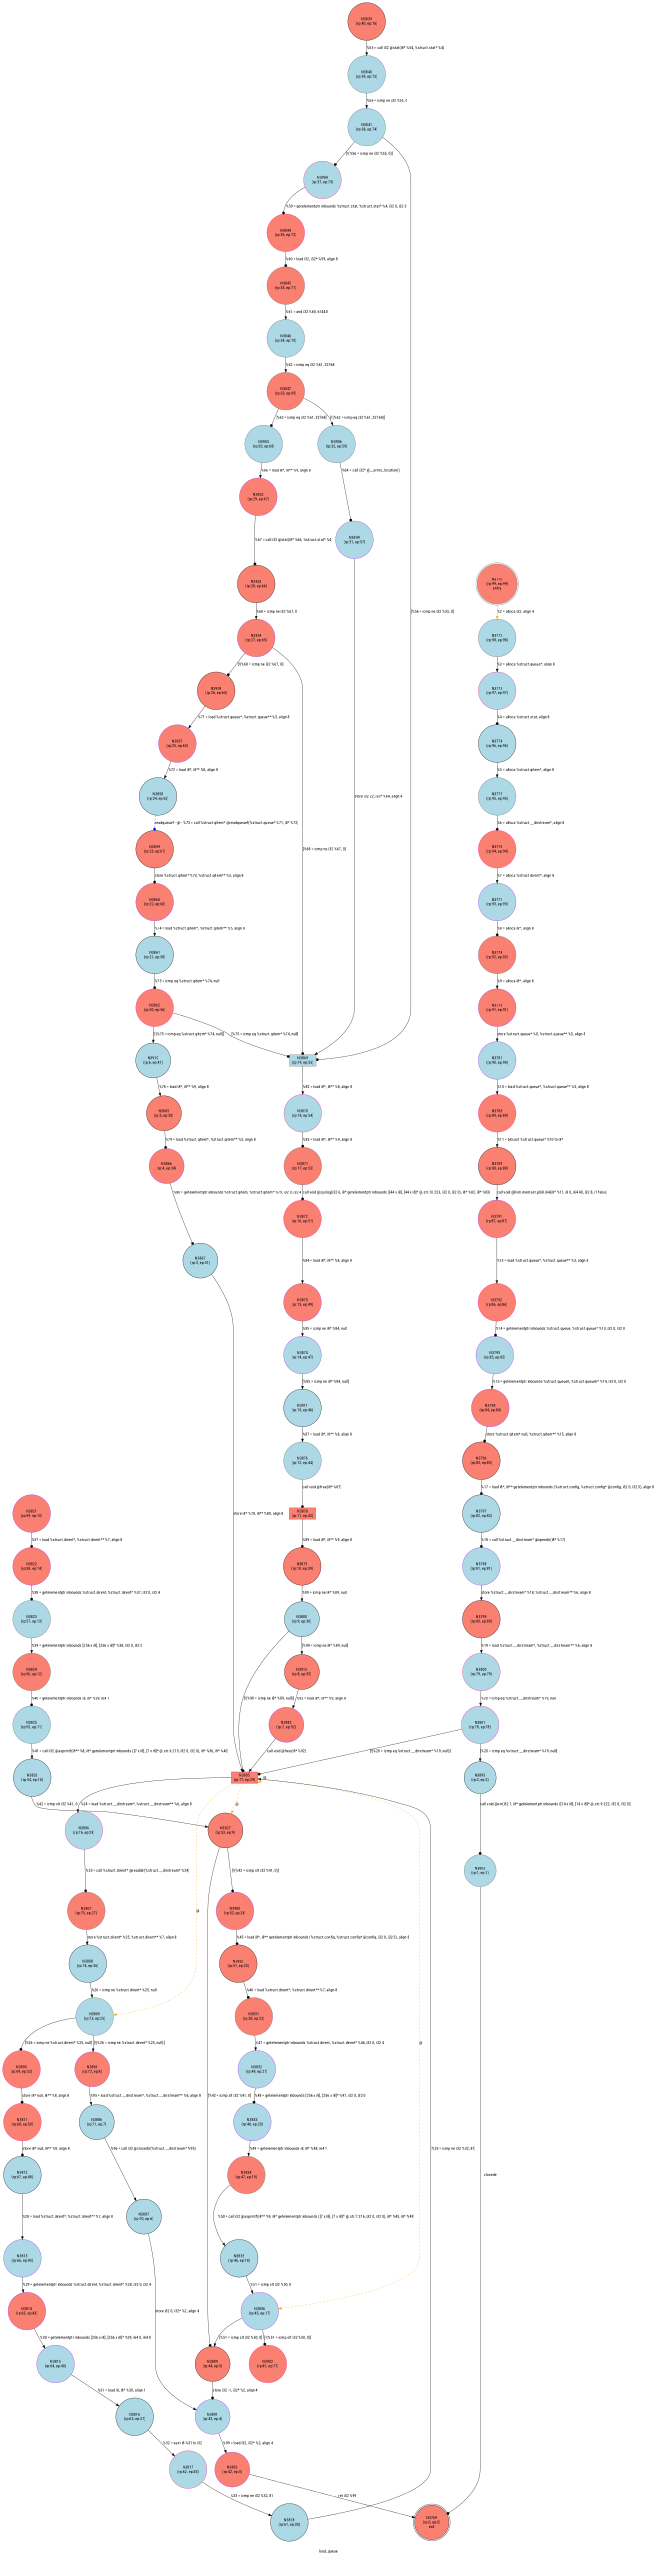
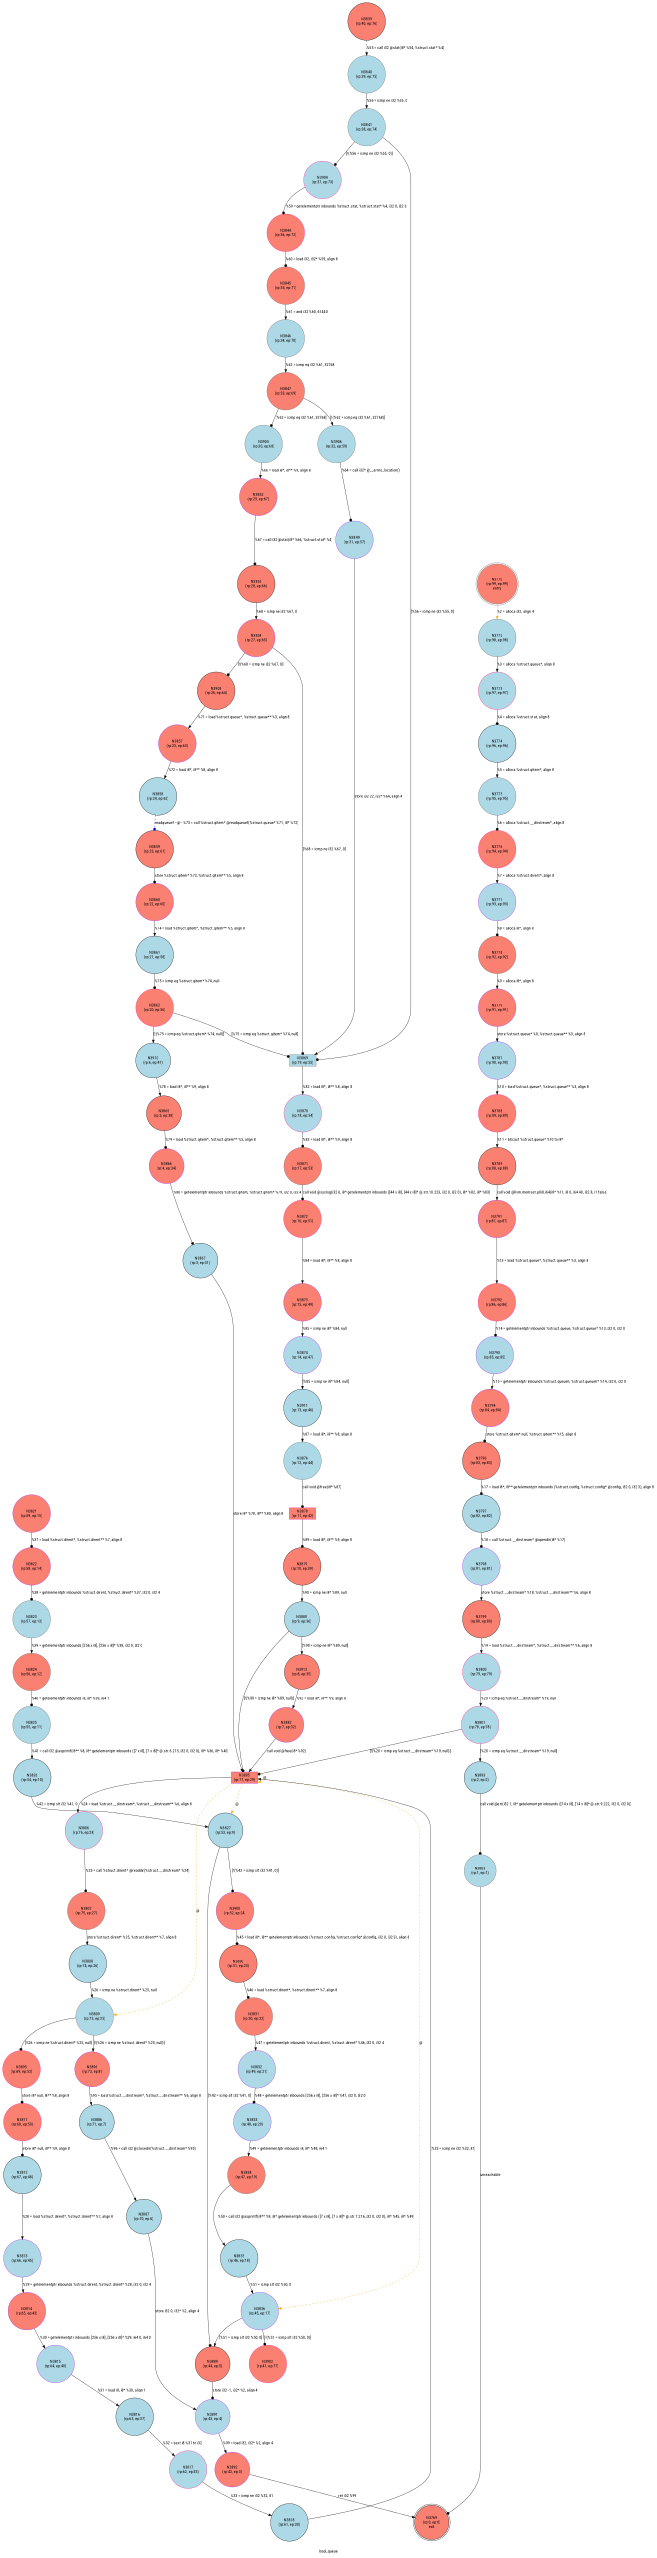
  digraph {
    fontname="Roboto Condensed"
    label=load_queue
    node [color=black fillcolor=salmon fontname="Roboto Condensed" shape=circle style=filled]
    edge [arrowhead=normal fontname="Roboto Condensed"]
    n1 [label="N3769\n(rp:0, ep:0)\nexit" shape=doublecircle]
    n2 [color=gray40 label="N3770\n(rp:99, ep:99)\nentry" shape=doublecircle]
    n3 [color=gray40 fillcolor=lightblue label="N3772\n(rp:98, ep:98)"]
    n4 [color=deeppink fillcolor=lightblue label="N3773\n(rp:97, ep:97)"]
    n5 [fillcolor=lightblue label="N3774\n(rp:96, ep:96)"]
    n6 [color=gray40 fillcolor=lightblue label="N3775\n(rp:95, ep:95)"]
    n7 [color=deeppink label="N3776\n(rp:94, ep:94)"]
    n8 [color=purple fillcolor=lightblue label="N3777\n(rp:93, ep:93)"]
    n9 [color=gray40 label="N3778\n(rp:92, ep:92)"]
    n10 [color=purple label="N3779\n(rp:91, ep:91)"]
    n11 [color=purple fillcolor=lightblue label="N3787\n(rp:90, ep:90)"]
    n12 [color=deeppink label="N3788\n(rp:89, ep:89)"]
    n13 [label="N3789\n(rp:88, ep:88)"]
    n14 [color=purple label="N3791\n(rp:87, ep:87)"]
    n15 [color=deeppink label="N3792\n(rp:86, ep:86)"]
    n16 [color=purple fillcolor=lightblue label="N3793\n(rp:85, ep:85)"]
    n17 [color=purple label="N3794\n(rp:84, ep:84)"]
    n18 [label="N3796\n(rp:83, ep:83)"]
    n19 [fillcolor=lightblue label="N3797\n(rp:82, ep:82)"]
    n20 [color=purple fillcolor=lightblue label="N3798\n(rp:81, ep:81)"]
    n21 [label="N3799\n(rp:80, ep:80)"]
    n22 [color=deeppink fillcolor=lightblue label="N3800\n(rp:79, ep:79)"]
    n23 [color=deeppink fillcolor=lightblue label="N3801\n(rp:78, ep:78)"]
    n24 [fillcolor=lightblue label="N3893\n(rp:2, ep:2)"]
    n25 [color=purple label="N3805\n(rp:77, ep:29)" shape=box]
    n26 [color=gray40 fillcolor=lightblue label="N3803\n(rp:1, ep:1)"]
    n27 [color=deeppink fillcolor=lightblue label="N3806\n(rp:76, ep:28)"]
    n28 [color=gray40 fillcolor=lightblue label="N3809\n(rp:73, ep:25)"]
-   n29 [label="N3827\n(rp:53, ep:9)"]
+   n29 [fillcolor=lightblue label="N3827\n(rp:53, ep:9)"]
    n30 [color=purple fillcolor=lightblue label="N3836\n(rp:45, ep:17)"]
    n31 [color=gray40 label="N3807\n(rp:75, ep:27)"]
    n32 [color=deeppink label="N3895\n(rp:69, ep:52)"]
    n33 [color=purple label="N3896\n(rp:72, ep:8)"]
    n34 [color=purple label="N3900\n(rp:52, ep:24)"]
    n35 [label="N3889\n(rp:44, ep:5)"]
    n36 [color=deeppink label="N3902\n(rp:41, ep:77)"]
    n37 [fillcolor=lightblue label="N3808\n(rp:74, ep:26)"]
    n38 [color=deeppink label="N3811\n(rp:68, ep:50)"]
    n39 [fillcolor=lightblue label="N3886\n(rp:71, ep:7)"]
    n40 [label="N3830\n(rp:51, ep:23)"]
    n41 [color=purple fillcolor=lightblue label="N3891\n(rp:43, ep:4)"]
    n42 [fillcolor=lightblue label="N3812\n(rp:67, ep:48)"]
    n43 [fillcolor=lightblue label="N3887\n(rp:70, ep:6)"]
    n44 [color=purple fillcolor=lightblue label="N3813\n(rp:66, ep:45)"]
    n45 [color=purple label="N3814\n(rp:65, ep:43)"]
    n46 [color=purple fillcolor=lightblue label="N3815\n(rp:64, ep:40)"]
    n47 [fillcolor=lightblue label="N3816\n(rp:63, ep:37)"]
    n48 [color=deeppink fillcolor=lightblue label="N3817\n(rp:62, ep:33)"]
    n49 [fillcolor=lightblue label="N3818\n(rp:61, ep:30)"]
    n50 [color=purple label="N3821\n(rp:59, ep:15)"]
    n51 [color=purple label="N3822\n(rp:58, ep:14)"]
    n52 [color=gray40 fillcolor=lightblue label="N3823\n(rp:57, ep:13)"]
    n53 [color=gray40 label="N3824\n(rp:56, ep:12)"]
    n54 [color=gray40 fillcolor=lightblue label="N3825\n(rp:55, ep:11)"]
    n55 [fillcolor=lightblue label="N3826\n(rp:54, ep:10)"]
    n56 [color=gray40 label="N3831\n(rp:50, ep:22)"]
    n57 [color=purple label="N3892\n(rp:42, ep:3)"]
    n58 [color=purple fillcolor=lightblue label="N3832\n(rp:49, ep:21)"]
    n59 [color=purple fillcolor=lightblue label="N3833\n(rp:48, ep:20)"]
    n60 [color=gray40 label="N3834\n(rp:47, ep:19)"]
    n61 [fillcolor=lightblue label="N3835\n(rp:46, ep:18)"]
    n62 [label="N3839\n(rp:40, ep:76)"]
    n63 [color=gray40 fillcolor=lightblue label="N3840\n(rp:39, ep:75)"]
    n64 [color=gray40 fillcolor=lightblue label="N3841\n(rp:38, ep:74)"]
    n65 [color=deeppink fillcolor=lightblue label="N3904\n(rp:37, ep:73)"]
    n66 [color=gray40 fillcolor=lightblue label="N3869\n(rp:19, ep:55)" shape=box]
    n67 [color=deeppink label="N3844\n(rp:36, ep:72)"]
    n68 [color=deeppink fillcolor=lightblue label="N3870\n(rp:18, ep:54)"]
    n69 [color=gray40 label="N3845\n(rp:35, ep:71)"]
    n70 [color=gray40 label="N3871\n(rp:17, ep:53)"]
    n71 [color=gray40 fillcolor=lightblue label="N3846\n(rp:34, ep:70)"]
    n72 [color=gray40 label="N3847\n(rp:33, ep:69)"]
    n73 [color=gray40 fillcolor=lightblue label="N3905\n(rp:30, ep:68)"]
    n74 [color=gray40 fillcolor=lightblue label="N3906\n(rp:32, ep:59)"]
    n75 [color=purple label="N3852\n(rp:29, ep:67)"]
    n76 [color=purple fillcolor=lightblue label="N3849\n(rp:31, ep:57)"]
    n77 [label="N3853\n(rp:28, ep:66)"]
    n78 [color=purple label="N3854\n(rp:27, ep:65)"]
    n79 [label="N3908\n(rp:26, ep:64)"]
    n80 [color=purple label="N3857\n(rp:25, ep:63)"]
    n81 [fillcolor=lightblue label="N3858\n(rp:24, ep:62)"]
    n82 [label="N3859\n(rp:23, ep:61)"]
    n83 [color=purple label="N3860\n(rp:22, ep:60)"]
    n84 [fillcolor=lightblue label="N3861\n(rp:21, ep:58)"]
    n85 [color=deeppink label="N3862\n(rp:20, ep:56)"]
    n86 [fillcolor=lightblue label="N3910\n(rp:6, ep:41)"]
    n87 [label="N3865\n(rp:5, ep:38)"]
    n88 [color=purple label="N3866\n(rp:4, ep:34)"]
    n89 [fillcolor=lightblue label="N3867\n(rp:3, ep:31)"]
    n90 [color=deeppink label="N3872\n(rp:16, ep:51)"]
    n91 [color=purple label="N3873\n(rp:15, ep:49)"]
    n92 [color=purple fillcolor=lightblue label="N3874\n(rp:14, ep:47)"]
    n93 [fillcolor=lightblue label="N3911\n(rp:13, ep:46)"]
    n94 [color=gray40 fillcolor=lightblue label="N3876\n(rp:12, ep:44)"]
    n95 [color=deeppink label="N3878\n(rp:11, ep:42)" shape=box]
    n96 [label="N3879\n(rp:10, ep:39)"]
    n97 [fillcolor=lightblue label="N3880\n(rp:9, ep:36)"]
    n98 [label="N3913\n(rp:8, ep:35)"]
    n99 [color=purple label="N3882\n(rp:7, ep:32)"]
    n2 -> n3 [color=orange label="%2 = alloca i32, align 4"]
    n3 -> n4 [label="%3 = alloca %struct.queue*, align 8"]
    n4 -> n5 [arrowhead=dot label="%4 = alloca %struct.stat, align 8"]
    n5 -> n6 [label="%5 = alloca %struct.qitem*, align 8"]
    n6 -> n7 [arrowhead=dot label="%6 = alloca %struct.__dirstream*, align 8"]
    n7 -> n8 [label="%7 = alloca %struct.dirent*, align 8"]
    n8 -> n9 [arrowhead=dot label="%8 = alloca i8*, align 8"]
    n9 -> n10 [label="%9 = alloca i8*, align 8"]
    n10 -> n11 [label="store %struct.queue* %0, %struct.queue** %3, align 8"]
    n11 -> n12 [label="%10 = load %struct.queue*, %struct.queue** %3, align 8"]
    n12 -> n13 [label="%11 = bitcast %struct.queue* %10 to i8*"]
    n13 -> n14 [label="call void @llvm.memset.p0i8.i64(i8* %11, i8 0, i64 40, i32 8, i1 false)"]
    n14 -> n15 [label="%13 = load %struct.queue*, %struct.queue** %3, align 8"]
    n15 -> n16 [arrowhead=dot label="%14 = getelementptr inbounds %struct.queue, %struct.queue* %13, i32 0, i32 0"]
    n16 -> n17 [label="%15 = getelementptr inbounds %struct.queueh, %struct.queueh* %14, i32 0, i32 0"]
    n17 -> n18 [arrowhead=dot label="store %struct.qitem* null, %struct.qitem** %15, align 8"]
    n18 -> n19 [arrowhead=dot label="%17 = load i8*, i8** getelementptr inbounds (%struct.config, %struct.config* @config, i32 0, i32 3), align 8"]
    n19 -> n20 [arrowhead=dot label="%18 = call %struct.__dirstream* @opendir(i8* %17)"]
    n20 -> n21 [label="store %struct.__dirstream* %18, %struct.__dirstream** %6, align 8"]
    n21 -> n22 [label="%19 = load %struct.__dirstream*, %struct.__dirstream** %6, align 8"]
    n22 -> n23 [label="%20 = icmp eq %struct.__dirstream* %19, null"]
    n23 -> n24 [label="[%20 = icmp eq %struct.__dirstream* %19, null]"]
    n23 -> n25 [arrowhead=dot label="[!(%20 = icmp eq %struct.__dirstream* %19, null)]"]
    n24 -> n26 [arrowhead=dot label="call void @err(i32 1, i8* getelementptr inbounds ([14 x i8], [14 x i8]* @.str.9.222, i32 0, i32 0))"]
    n25 -> n25 [color=orange label="@" style=dashed]
    n25 -> n27 [label="%24 = load %struct.__dirstream*, %struct.__dirstream** %6, align 8"]
    n25 -> n28 [color=orange label="@" style=dashed]
    n25 -> n29 [color=orange label="@" style=dashed]
    n25 -> n30 [color=orange label="@" style=dashed]
-   n26 -> n1 [arrowhead=dot label=closedir]
+   n26 -> n1 [arrowhead=dot label=unreachable]
    n27 -> n31 [arrowhead=dot label="%25 = call %struct.dirent* @readdir(%struct.__dirstream* %24)"]
    n28 -> n32 [arrowhead=dot label="[%26 = icmp ne %struct.dirent* %25, null]"]
    n28 -> n33 [label="[!(%26 = icmp ne %struct.dirent* %25, null)]"]
    n29 -> n34 [arrowhead=dot label="[!(%42 = icmp slt i32 %41, 0)]"]
    n29 -> n35 [arrowhead=dot label="[%42 = icmp slt i32 %41, 0]"]
    n30 -> n35 [label="[%51 = icmp slt i32 %50, 0]"]
    n30 -> n36 [arrowhead=dot label="[!(%51 = icmp slt i32 %50, 0)]"]
    n31 -> n37 [label="store %struct.dirent* %25, %struct.dirent** %7, align 8"]
    n32 -> n38 [arrowhead=dot label="store i8* null, i8** %8, align 8"]
    n33 -> n39 [label="%95 = load %struct.__dirstream*, %struct.__dirstream** %6, align 8"]
    n34 -> n40 [arrowhead=dot label="%45 = load i8*, i8** getelementptr inbounds (%struct.config, %struct.config* @config, i32 0, i32 3), align 8"]
    n35 -> n41 [arrowhead=dot label="store i32 -1, i32* %2, align 4"]
    n37 -> n28 [label="%26 = icmp ne %struct.dirent* %25, null"]
    n38 -> n42 [arrowhead=dot label="store i8* null, i8** %9, align 8"]
    n39 -> n43 [label="%96 = call i32 @closedir(%struct.__dirstream* %95)"]
    n40 -> n56 [arrowhead=dot label="%46 = load %struct.dirent*, %struct.dirent** %7, align 8"]
    n41 -> n57 [label="%99 = load i32, i32* %2, align 4"]
    n42 -> n44 [label="%28 = load %struct.dirent*, %struct.dirent** %7, align 8"]
    n43 -> n41 [label="store i32 0, i32* %2, align 4"]
    n44 -> n45 [label="%29 = getelementptr inbounds %struct.dirent, %struct.dirent* %28, i32 0, i32 4"]
    n45 -> n46 [label="%30 = getelementptr inbounds [256 x i8], [256 x i8]* %29, i64 0, i64 0"]
    n46 -> n47 [label="%31 = load i8, i8* %30, align 1"]
    n47 -> n48 [label="%32 = sext i8 %31 to i32"]
    n48 -> n49 [label="%33 = icmp ne i32 %32, 81"]
    n49 -> n25 [label="[%33 = icmp ne i32 %32, 81]"]
    n50 -> n51 [arrowhead=dot label="%37 = load %struct.dirent*, %struct.dirent** %7, align 8"]
    n51 -> n52 [arrowhead=dot label="%38 = getelementptr inbounds %struct.dirent, %struct.dirent* %37, i32 0, i32 4"]
    n52 -> n53 [label="%39 = getelementptr inbounds [256 x i8], [256 x i8]* %38, i32 0, i32 0"]
    n53 -> n54 [arrowhead=dot label="%40 = getelementptr inbounds i8, i8* %39, i64 1"]
    n54 -> n55 [label="%41 = call i32 @asprintf(i8** %8, i8* getelementptr inbounds ([7 x i8], [7 x i8]* @.str.6.215, i32 0, i32 0), i8* %36, i8* %40)"]
    n55 -> n29 [label="%42 = icmp slt i32 %41, 0"]
    n56 -> n58 [label="%47 = getelementptr inbounds %struct.dirent, %struct.dirent* %46, i32 0, i32 4"]
    n57 -> n1 [label="ret i32 %99"]
    n58 -> n59 [arrowhead=dot label="%48 = getelementptr inbounds [256 x i8], [256 x i8]* %47, i32 0, i32 0"]
    n59 -> n60 [label="%49 = getelementptr inbounds i8, i8* %48, i64 1"]
    n60 -> n61 [label="%50 = call i32 @asprintf(i8** %9, i8* getelementptr inbounds ([7 x i8], [7 x i8]* @.str.7.216, i32 0, i32 0), i8* %45, i8* %49)"]
    n61 -> n30 [label="%51 = icmp slt i32 %50, 0"]
-   n62 -> n63 [label="%55 = call i32 @stat(i8* %54, %struct.stat* %4)"]
+   n62 -> n63 [label="%55 = call i32 @stat(i8* %54, %struct.stat* %4)" style=dashed]
    n63 -> n64 [label="%56 = icmp ne i32 %55, 0"]
    n64 -> n65 [arrowhead=dot label="[!(%56 = icmp ne i32 %55, 0)]"]
    n64 -> n66 [arrowhead=dot label="[%56 = icmp ne i32 %55, 0]"]
    n65 -> n67 [arrowhead=dot label="%59 = getelementptr inbounds %struct.stat, %struct.stat* %4, i32 0, i32 3"]
    n66 -> n68 [label="%82 = load i8*, i8** %8, align 8"]
    n67 -> n69 [arrowhead=dot label="%60 = load i32, i32* %59, align 8"]
    n68 -> n70 [arrowhead=dot label="%83 = load i8*, i8** %9, align 8"]
    n69 -> n71 [label="%61 = and i32 %60, 61440"]
    n70 -> n90 [arrowhead=dot label="call void @syslog(i32 6, i8* getelementptr inbounds ([44 x i8], [44 x i8]* @.str.10.223, i32 0, i32 0), i8* %82, i8* %83)"]
    n71 -> n72 [label="%62 = icmp eq i32 %61, 32768"]
    n72 -> n73 [arrowhead=dot label="[%62 = icmp eq i32 %61, 32768]"]
    n72 -> n74 [label="[!(%62 = icmp eq i32 %61, 32768)]"]
    n73 -> n75 [label="%66 = load i8*, i8** %9, align 8"]
    n74 -> n76 [arrowhead=dot label="%64 = call i32* @__errno_location()"]
    n75 -> n77 [arrowhead=dot label="%67 = call i32 @stat(i8* %66, %struct.stat* %4)"]
    n76 -> n66 [label="store i32 22, i32* %64, align 4"]
    n77 -> n78 [label="%68 = icmp ne i32 %67, 0"]
    n78 -> n66 [arrowhead=dot label="[%68 = icmp ne i32 %67, 0]"]
    n78 -> n79 [arrowhead=dot label="[!(%68 = icmp ne i32 %67, 0)]"]
    n79 -> n80 [label="%71 = load %struct.queue*, %struct.queue** %3, align 8"]
    n80 -> n81 [label="%72 = load i8*, i8** %8, align 8"]
    n81 -> n82 [arrowhead=dot color=blue label="readqueuef --@-- %73 = call %struct.qitem* @readqueuef(%struct.queue* %71, i8* %72)" style=dashed]
    n82 -> n83 [arrowhead=dot label="store %struct.qitem* %73, %struct.qitem** %5, align 8"]
    n83 -> n84 [label="%74 = load %struct.qitem*, %struct.qitem** %5, align 8"]
    n84 -> n85 [arrowhead=dot label="%75 = icmp eq %struct.qitem* %74, null"]
    n85 -> n66 [arrowhead=dot label="[%75 = icmp eq %struct.qitem* %74, null]"]
    n85 -> n86 [label="[!(%75 = icmp eq %struct.qitem* %74, null)]"]
    n86 -> n87 [label="%78 = load i8*, i8** %9, align 8"]
    n87 -> n88 [arrowhead=dot label="%79 = load %struct.qitem*, %struct.qitem** %5, align 8"]
    n88 -> n89 [arrowhead=dot label="%80 = getelementptr inbounds %struct.qitem, %struct.qitem* %79, i32 0, i32 4"]
    n89 -> n25 [label="store i8* %78, i8** %80, align 8"]
    n90 -> n91 [label="%84 = load i8*, i8** %8, align 8"]
    n91 -> n92 [label="%85 = icmp ne i8* %84, null"]
    n92 -> n93 [label="[%85 = icmp ne i8* %84, null]"]
    n93 -> n94 [label="%87 = load i8*, i8** %8, align 8"]
    n94 -> n95 [arrowhead=dot label="call void @free(i8* %87)"]
    n95 -> n96 [arrowhead=dot label="%89 = load i8*, i8** %9, align 8"]
    n96 -> n97 [label="%90 = icmp ne i8* %89, null"]
    n97 -> n25 [arrowhead=dot label="[!(%90 = icmp ne i8* %89, null)]"]
    n97 -> n98 [label="[%90 = icmp ne i8* %89, null]"]
    n98 -> n99 [label="%92 = load i8*, i8** %9, align 8"]
    n99 -> n25 [label="call void @free(i8* %92)"]
  }
